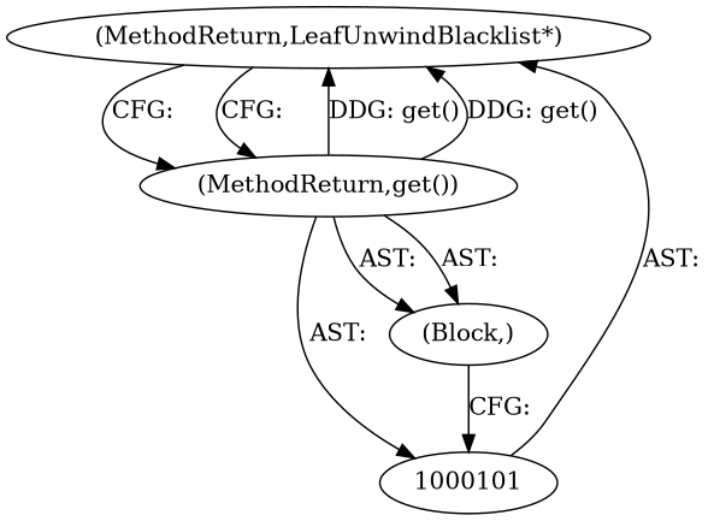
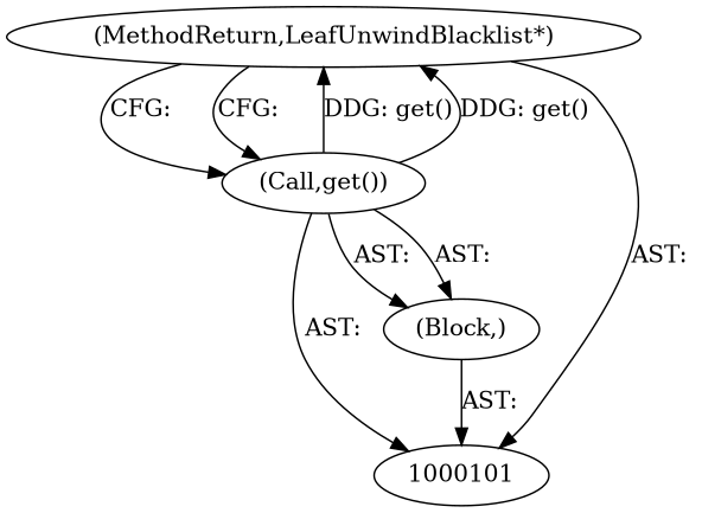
  digraph {
    n1 [label="(MethodReturn,LeafUnwindBlacklist*)"]
-   n2 [label="(MethodReturn,get())"]
+   n2 [label="(Call,get())"]
    1000101
    n4 [label="(Block,)"]
    n1 -> n2 [label="CFG: "]
    n1 -> n2 [label="CFG: "]
-   1000101 -> n1 [label="AST: "]
+   n1 -> 1000101 [label="AST: "]
    n2 -> n1 [label="DDG: get()"]
    n2 -> n1 [label="DDG: get()"]
    n2 -> 1000101 [label="AST: "]
    n2 -> n4 [label="AST: "]
    n2 -> n4 [label="AST: "]
-   n4 -> 1000101 [label="CFG: "]
+   n4 -> 1000101 [label="AST: "]
  }
